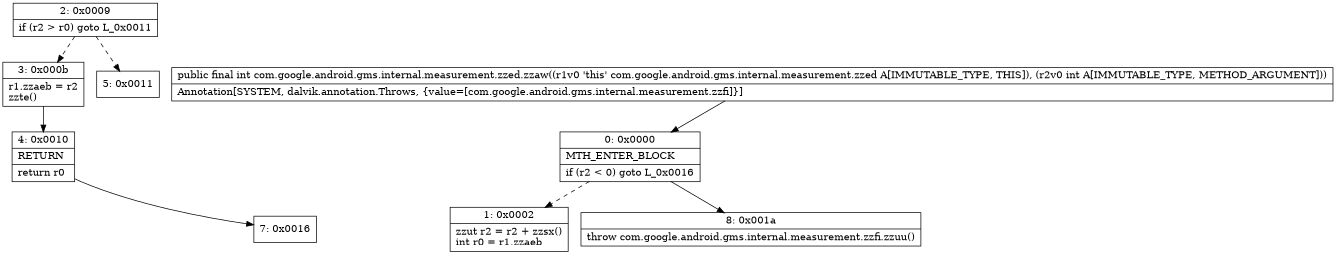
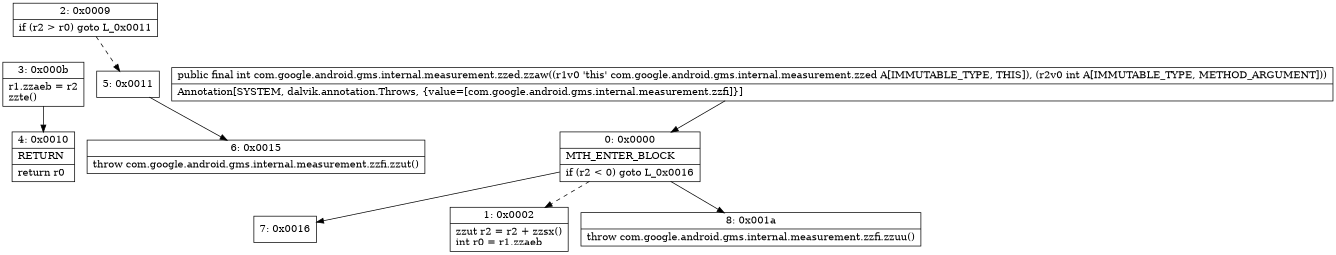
  digraph {
    node [shape=record]
    n1 [label="{0\:\ 0x0000|MTH_ENTER_BLOCK\l|if (r2 \< 0) goto L_0x0016\l}"]
    n2 [label="{1\:\ 0x0002|zzut r2 = r2 + zzsx()\lint r0 = r1.zzaeb\l}"]
    n3 [label="{7\:\ 0x0016}"]
    n4 [label="{8\:\ 0x001a|throw com.google.android.gms.internal.measurement.zzfi.zzuu()\l}"]
    n5 [label="{2\:\ 0x0009|if (r2 \> r0) goto L_0x0011\l}"]
    n6 [label="{3\:\ 0x000b|r1.zzaeb = r2\lzzte()\l}"]
    n7 [label="{5\:\ 0x0011}"]
    n8 [label="{4\:\ 0x0010|RETURN\l|return r0\l}"]
+   n9 [label="{6\:\ 0x0015|throw com.google.android.gms.internal.measurement.zzfi.zzut()\l}"]
    n10 [label="{public final int com.google.android.gms.internal.measurement.zzed.zzaw((r1v0 'this' com.google.android.gms.internal.measurement.zzed A[IMMUTABLE_TYPE, THIS]), (r2v0 int A[IMMUTABLE_TYPE, METHOD_ARGUMENT]))  | Annotation[SYSTEM, dalvik.annotation.Throws, \{value=[com.google.android.gms.internal.measurement.zzfi]\}]\l}"]
    n1 -> n2 [style=dashed]
-   n8 -> n3
+   n1 -> n3
    n1 -> n4
-   n5 -> n6 [style=dashed]
    n5 -> n7 [style=dashed]
    n6 -> n8
+   n7 -> n9
    n10 -> n1
  }
